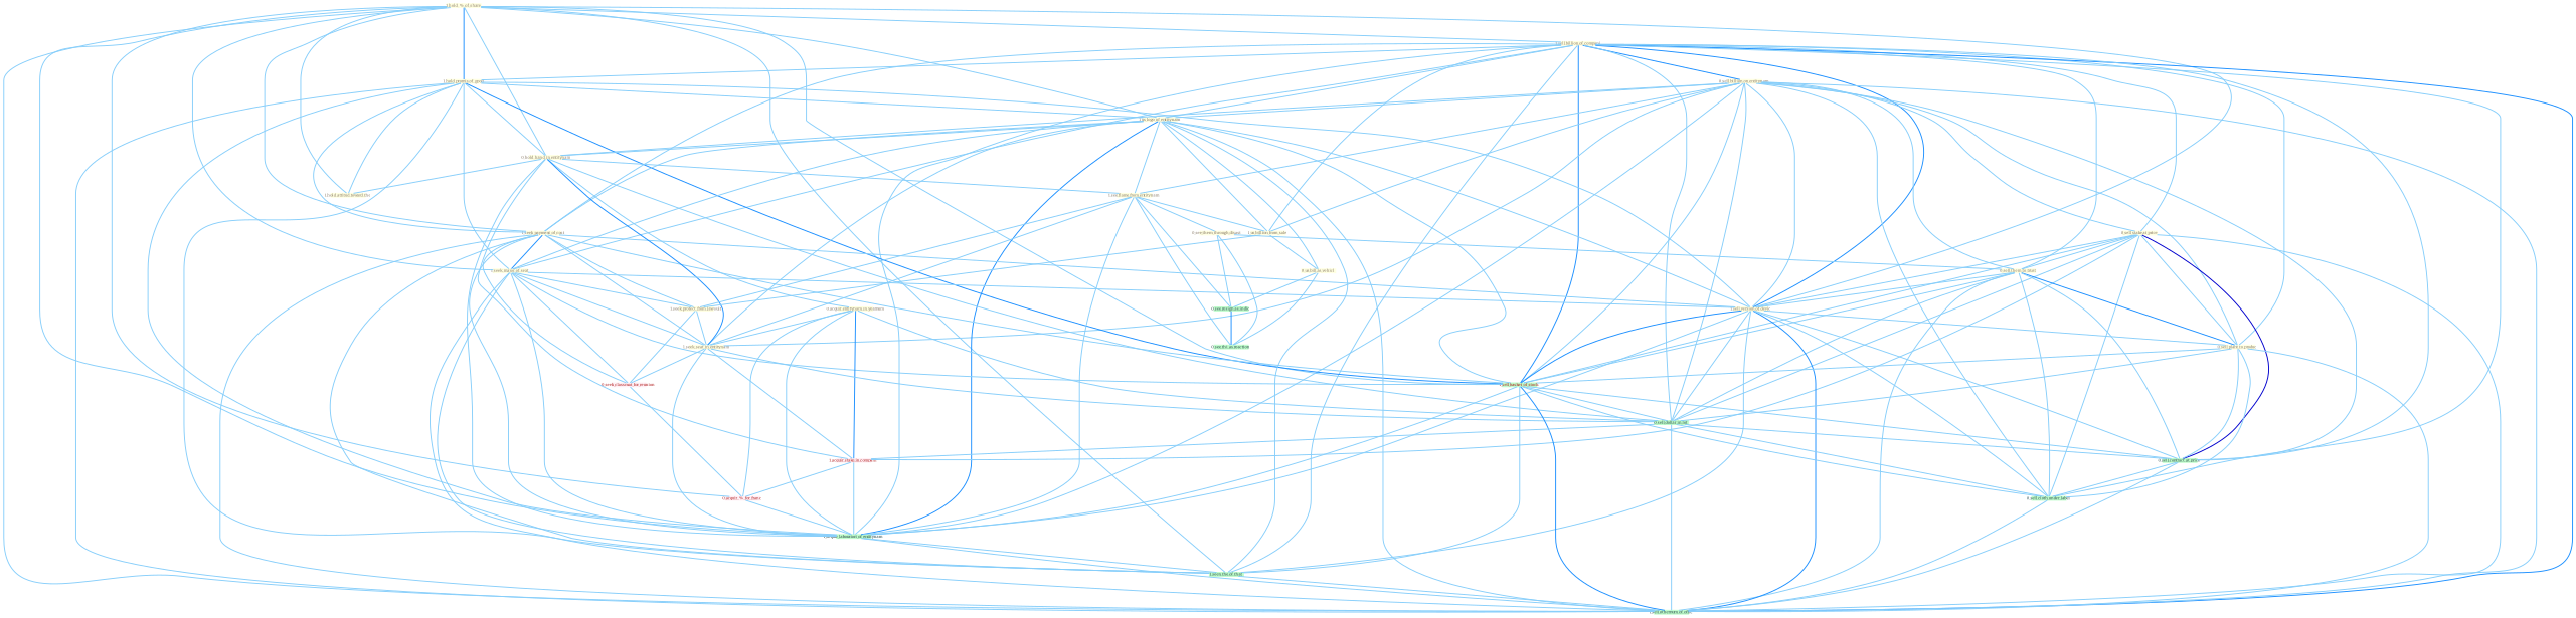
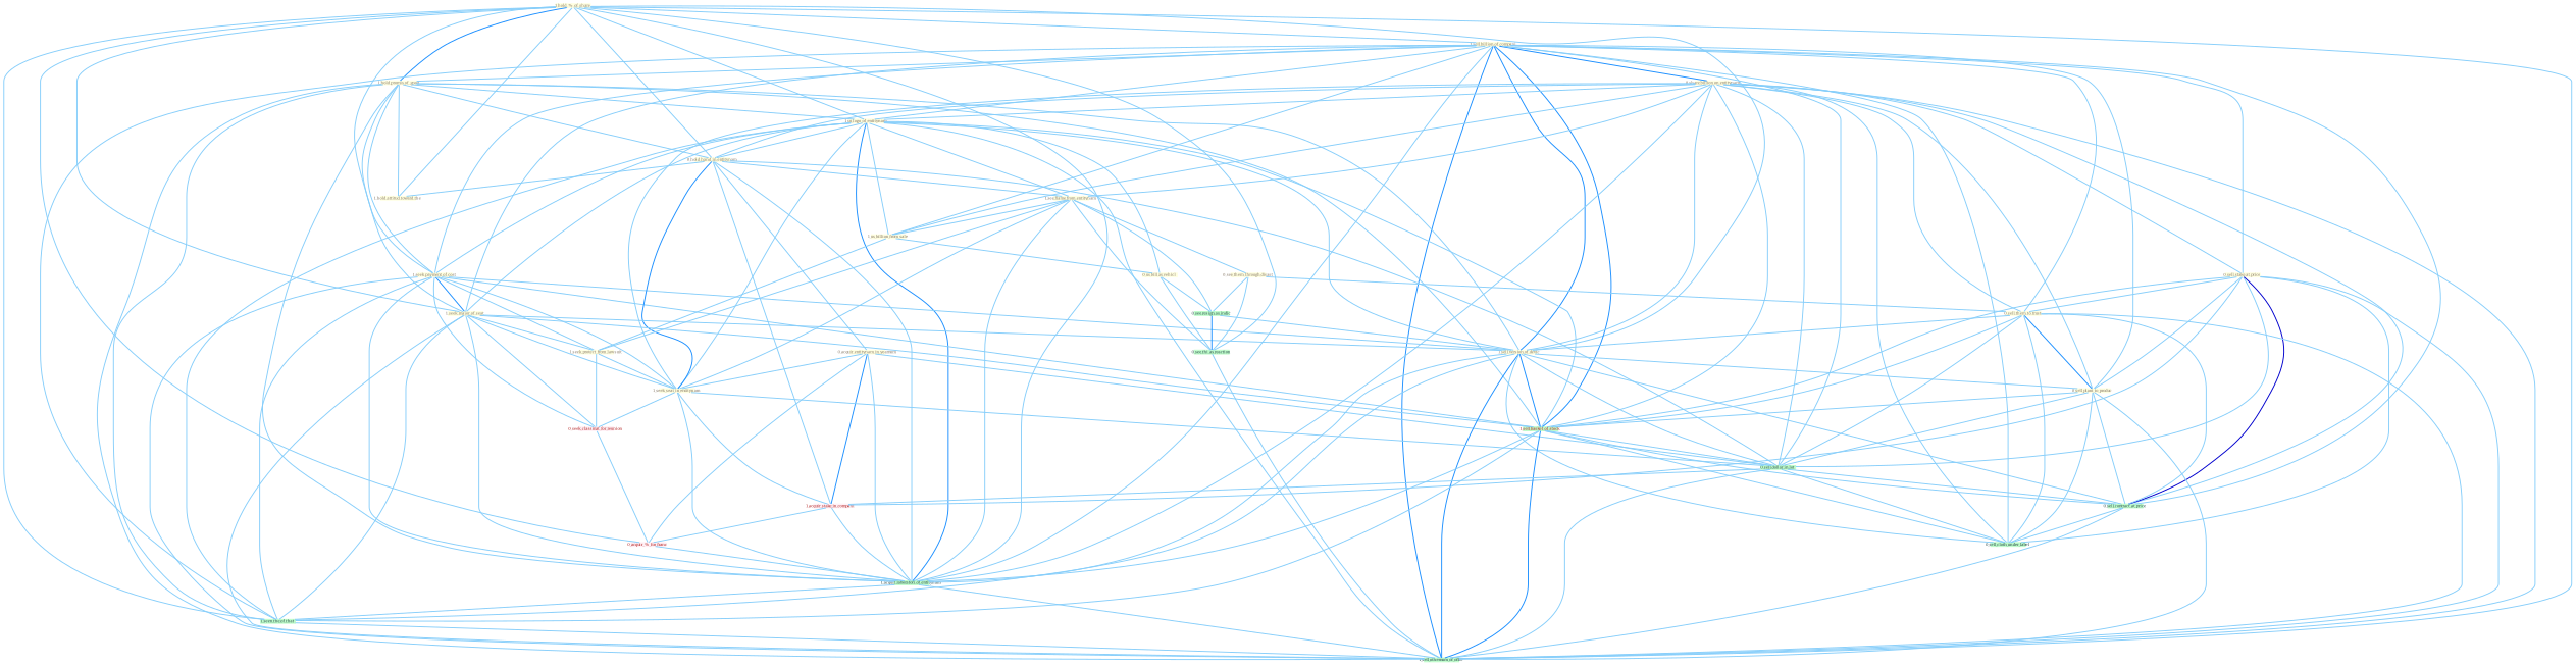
  graph {
    fontname=Merriweather
    node [color="#ffffe0" fixedsize=true fontcolor="#8b7d6b" fontname=Merriweather fontsize=4 shape=polygon style=filled]
    edge [color="#87cefa" fontname=Merriweather w=1]
    "1_hold_%_of_share " [height=.06 width=.5]
    n2 [height=.06 label="1_sell_billion_of_compani" width=.5]
-   "0_sell_billion_on_entitynam " [height=.06 width=.5]
+   "0_sell_billion_on_entitynam " [height=.06 width=.5 label="0_share_billion_on_entitynam"]
    "1_hold_promis_of_good " [height=.06 width=.5]
    "1_us_logo_of_entitynam " [height=.06 width=.5]
    "1_seek_payment_of_cost " [height=.06 width=.5]
    "0_hold_hand_in_entitynam " [height=.06 width=.5]
    "1_seek_major_of_seat " [height=.06 width=.5]
    "1_see_flame_from_entitynam " [height=.06 width=.5]
    "0_sell_stake_at_price " [height=.06 width=.5]
    "1_us_billion_from_sale " [height=.06 width=.5]
    "1_seek_protect_from_lawsuit " [height=.06 width=.5]
    "0_see_them_through_disast " [height=.06 width=.5]
    "0_acquir_entitynam_in_yearnum " [height=.06 width=.5]
    "0_sell_them_to_trust " [height=.06 width=.5]
    "0_us_bill_as_vehicl " [height=.06 width=.5]
    "1_sell_version_of_devic " [height=.06 width=.5]
    "0_sell_plant_to_produc " [height=.06 width=.5]
    "1_seek_seat_in_entitynam " [height=.06 width=.5]
    "1_hold_attitud_toward_the " [height=.06 width=.5]
    "0_seek_classmat_for_reunion " [color="#fff0f5" fontcolor="#b22222" height=.06 width=.5]
    "1_acquir_stake_in_compani " [color="#fff0f5" fontcolor="#b22222" height=.06 width=.5]
    "0_acquir_%_for_franc " [color="#fff0f5" fontcolor="#b22222" height=.06 width=.5]
    "1_sell_basket_of_stock " [color="#BDFCC9" fontcolor="#b22222" height=.06 width=.5]
    "1_acquir_laboratori_of_entitynam " [color="#BDFCC9" fontcolor="#2f4f4f" height=.06 width=.5]
    "1_seen_the_of_that " [color="#BDFCC9" fontcolor="#2f4f4f" height=.06 width=.5]
    "1_sell_othernum_of_offic " [color="#BDFCC9" fontcolor="#2f4f4f" height=.06 width=.5]
    "0_sell_dollar_in_lot " [color="#BDFCC9" fontcolor="#2f4f4f" height=.06 width=.5]
    "0_sell_contract_at_price " [color="#BDFCC9" fontcolor="#2f4f4f" height=.06 width=.5]
    "0_sell_cloth_under_label " [color="#BDFCC9" fontcolor="#2f4f4f" height=.06 width=.5]
    "0_see_resign_as_indic " [color="#BDFCC9" fontcolor="#2f4f4f" height=.06 width=.5]
    "0_see_thi_as_reaction " [color="#BDFCC9" fontcolor="#2f4f4f" height=.06 width=.5]
    subgraph sub_1 {
      "1_hold_%_of_share "
      n2
      "0_sell_billion_on_entitynam "
      "1_hold_promis_of_good "
      "1_us_logo_of_entitynam "
      "1_seek_payment_of_cost "
      "0_hold_hand_in_entitynam "
      "1_seek_major_of_seat "
      "1_see_flame_from_entitynam "
      "0_sell_stake_at_price "
      "1_us_billion_from_sale "
      "1_seek_protect_from_lawsuit "
      "0_see_them_through_disast "
      "0_acquir_entitynam_in_yearnum "
      "0_sell_them_to_trust "
      "0_us_bill_as_vehicl "
      "1_sell_version_of_devic "
      "0_sell_plant_to_produc "
      "1_seek_seat_in_entitynam "
      "1_hold_attitud_toward_the "
    }
    subgraph sub_2 {
      "0_seek_classmat_for_reunion "
      "1_acquir_stake_in_compani "
      "0_acquir_%_for_franc "
    }
    "1_hold_%_of_share " -- n2
    "1_hold_%_of_share " -- "1_hold_promis_of_good " [color="#1e90ff" w=2]
    "1_hold_%_of_share " -- "1_us_logo_of_entitynam "
    "1_hold_%_of_share " -- "1_seek_payment_of_cost "
    "1_hold_%_of_share " -- "0_hold_hand_in_entitynam "
    "1_hold_%_of_share " -- "1_seek_major_of_seat "
    "1_hold_%_of_share " -- "1_sell_version_of_devic "
    "1_hold_%_of_share " -- "1_hold_attitud_toward_the "
    "1_hold_%_of_share " -- "0_acquir_%_for_franc "
-   "1_hold_%_of_share " -- "1_sell_basket_of_stock "
+   "1_hold_%_of_share " -- "0_see_thi_as_reaction "
    "1_hold_%_of_share " -- "1_acquir_laboratori_of_entitynam "
    "1_hold_%_of_share " -- "1_seen_the_of_that "
    "1_hold_%_of_share " -- "1_sell_othernum_of_offic "
    n2 -- "0_sell_billion_on_entitynam " [color="#1e90ff" w=2]
    n2 -- "1_hold_promis_of_good "
    n2 -- "1_us_logo_of_entitynam "
    n2 -- "1_seek_payment_of_cost "
    n2 -- "1_seek_major_of_seat "
    n2 -- "0_sell_stake_at_price "
    n2 -- "1_us_billion_from_sale "
    n2 -- "0_sell_them_to_trust "
    n2 -- "1_sell_version_of_devic " [color="#1e90ff" w=2]
    n2 -- "0_sell_plant_to_produc "
    n2 -- "1_sell_basket_of_stock " [color="#1e90ff" w=2]
    n2 -- "1_acquir_laboratori_of_entitynam "
    n2 -- "1_seen_the_of_that "
    n2 -- "1_sell_othernum_of_offic " [color="#1e90ff" w=2]
    n2 -- "0_sell_dollar_in_lot "
    n2 -- "0_sell_contract_at_price "
    n2 -- "0_sell_cloth_under_label "
    "0_sell_billion_on_entitynam " -- "1_us_logo_of_entitynam "
    "0_sell_billion_on_entitynam " -- "0_hold_hand_in_entitynam "
    "0_sell_billion_on_entitynam " -- "1_see_flame_from_entitynam "
    "0_sell_billion_on_entitynam " -- "0_sell_stake_at_price "
    "0_sell_billion_on_entitynam " -- "1_us_billion_from_sale "
    "0_sell_billion_on_entitynam " -- "0_sell_them_to_trust "
    "0_sell_billion_on_entitynam " -- "1_sell_version_of_devic "
    "0_sell_billion_on_entitynam " -- "0_sell_plant_to_produc "
    "0_sell_billion_on_entitynam " -- "1_seek_seat_in_entitynam "
    "0_sell_billion_on_entitynam " -- "1_sell_basket_of_stock "
    "0_sell_billion_on_entitynam " -- "1_acquir_laboratori_of_entitynam "
    "0_sell_billion_on_entitynam " -- "1_sell_othernum_of_offic "
    "0_sell_billion_on_entitynam " -- "0_sell_dollar_in_lot "
    "0_sell_billion_on_entitynam " -- "0_sell_contract_at_price "
    "0_sell_billion_on_entitynam " -- "0_sell_cloth_under_label "
    "1_hold_promis_of_good " -- "1_us_logo_of_entitynam "
    "1_hold_promis_of_good " -- "1_seek_payment_of_cost "
    "1_hold_promis_of_good " -- "0_hold_hand_in_entitynam "
    "1_hold_promis_of_good " -- "1_seek_major_of_seat "
    "1_hold_promis_of_good " -- "1_sell_version_of_devic "
    "1_hold_promis_of_good " -- "1_hold_attitud_toward_the "
-   "1_hold_promis_of_good " -- "1_sell_basket_of_stock " [color="#1e90ff"]
+   "1_hold_promis_of_good " -- "1_sell_basket_of_stock "
    "1_hold_promis_of_good " -- "1_acquir_laboratori_of_entitynam "
    "1_hold_promis_of_good " -- "1_seen_the_of_that "
    "1_hold_promis_of_good " -- "1_sell_othernum_of_offic "
    "1_us_logo_of_entitynam " -- "1_seek_payment_of_cost "
    "1_us_logo_of_entitynam " -- "0_hold_hand_in_entitynam "
    "1_us_logo_of_entitynam " -- "1_seek_major_of_seat "
    "1_us_logo_of_entitynam " -- "1_see_flame_from_entitynam "
    "1_us_logo_of_entitynam " -- "1_us_billion_from_sale "
    "1_us_logo_of_entitynam " -- "0_us_bill_as_vehicl "
    "1_us_logo_of_entitynam " -- "1_sell_version_of_devic "
    "1_us_logo_of_entitynam " -- "1_seek_seat_in_entitynam "
    "1_us_logo_of_entitynam " -- "1_sell_basket_of_stock "
    "1_us_logo_of_entitynam " -- "1_acquir_laboratori_of_entitynam " [color="#1e90ff" w=2]
    "1_us_logo_of_entitynam " -- "1_seen_the_of_that "
    "1_us_logo_of_entitynam " -- "1_sell_othernum_of_offic "
    "1_seek_payment_of_cost " -- "1_seek_major_of_seat " [color="#1e90ff" w=2]
    "1_seek_payment_of_cost " -- "1_seek_protect_from_lawsuit "
    "1_seek_payment_of_cost " -- "1_sell_version_of_devic "
    "1_seek_payment_of_cost " -- "1_seek_seat_in_entitynam "
    "1_seek_payment_of_cost " -- "0_seek_classmat_for_reunion "
    "1_seek_payment_of_cost " -- "1_sell_basket_of_stock "
    "1_seek_payment_of_cost " -- "1_acquir_laboratori_of_entitynam "
    "1_seek_payment_of_cost " -- "1_seen_the_of_that "
    "1_seek_payment_of_cost " -- "1_sell_othernum_of_offic "
    "0_hold_hand_in_entitynam " -- "1_see_flame_from_entitynam "
    "0_hold_hand_in_entitynam " -- "0_acquir_entitynam_in_yearnum "
    "0_hold_hand_in_entitynam " -- "1_seek_seat_in_entitynam " [color="#1e90ff" w=2]
    "0_hold_hand_in_entitynam " -- "1_hold_attitud_toward_the "
    "0_hold_hand_in_entitynam " -- "1_acquir_stake_in_compani "
    "0_hold_hand_in_entitynam " -- "1_acquir_laboratori_of_entitynam "
    "0_hold_hand_in_entitynam " -- "0_sell_dollar_in_lot "
    "1_seek_major_of_seat " -- "1_seek_protect_from_lawsuit "
    "1_seek_major_of_seat " -- "1_sell_version_of_devic "
    "1_seek_major_of_seat " -- "1_seek_seat_in_entitynam "
    "1_seek_major_of_seat " -- "0_seek_classmat_for_reunion "
    "1_seek_major_of_seat " -- "1_sell_basket_of_stock "
    "1_seek_major_of_seat " -- "1_acquir_laboratori_of_entitynam "
    "1_seek_major_of_seat " -- "1_seen_the_of_that "
    "1_seek_major_of_seat " -- "1_sell_othernum_of_offic "
    "1_see_flame_from_entitynam " -- "1_us_billion_from_sale "
    "1_see_flame_from_entitynam " -- "1_seek_protect_from_lawsuit "
    "1_see_flame_from_entitynam " -- "0_see_them_through_disast "
    "1_see_flame_from_entitynam " -- "1_seek_seat_in_entitynam "
    "1_see_flame_from_entitynam " -- "1_acquir_laboratori_of_entitynam "
    "1_see_flame_from_entitynam " -- "0_see_resign_as_indic "
    "1_see_flame_from_entitynam " -- "0_see_thi_as_reaction "
    "0_sell_stake_at_price " -- "0_sell_them_to_trust "
-   "0_sell_stake_at_price " -- "1_sell_version_of_devic "
+   "0_see_resign_as_indic " -- "1_sell_version_of_devic "
    "0_sell_stake_at_price " -- "0_sell_plant_to_produc "
    "0_sell_stake_at_price " -- "1_acquir_stake_in_compani "
    "0_sell_stake_at_price " -- "1_sell_basket_of_stock "
    "0_sell_stake_at_price " -- "1_sell_othernum_of_offic "
    "0_sell_stake_at_price " -- "0_sell_dollar_in_lot "
    "0_sell_stake_at_price " -- "0_sell_contract_at_price " [color="#0000cd" w=3]
    "0_sell_stake_at_price " -- "0_sell_cloth_under_label "
    "1_us_billion_from_sale " -- "1_seek_protect_from_lawsuit "
    "1_us_billion_from_sale " -- "0_us_bill_as_vehicl "
    "1_seek_protect_from_lawsuit " -- "1_seek_seat_in_entitynam "
    "1_seek_protect_from_lawsuit " -- "0_seek_classmat_for_reunion "
    "0_see_them_through_disast " -- "0_sell_them_to_trust "
    "0_see_them_through_disast " -- "0_see_resign_as_indic "
    "0_see_them_through_disast " -- "0_see_thi_as_reaction "
    "0_acquir_entitynam_in_yearnum " -- "1_seek_seat_in_entitynam "
    "0_acquir_entitynam_in_yearnum " -- "1_acquir_stake_in_compani " [color="#1e90ff" w=2]
    "0_acquir_entitynam_in_yearnum " -- "0_acquir_%_for_franc "
    "0_acquir_entitynam_in_yearnum " -- "1_acquir_laboratori_of_entitynam "
    "0_acquir_entitynam_in_yearnum " -- "0_sell_dollar_in_lot "
    "0_sell_them_to_trust " -- "1_sell_version_of_devic "
    "0_sell_them_to_trust " -- "0_sell_plant_to_produc " [color="#1e90ff" w=2]
    "0_sell_them_to_trust " -- "1_sell_basket_of_stock "
    "0_sell_them_to_trust " -- "1_sell_othernum_of_offic "
    "0_sell_them_to_trust " -- "0_sell_dollar_in_lot "
    "0_sell_them_to_trust " -- "0_sell_contract_at_price "
    "0_sell_them_to_trust " -- "0_sell_cloth_under_label "
    "0_us_bill_as_vehicl " -- "0_see_resign_as_indic "
    "0_us_bill_as_vehicl " -- "0_see_thi_as_reaction "
    "1_sell_version_of_devic " -- "0_sell_plant_to_produc "
    "1_sell_version_of_devic " -- "1_sell_basket_of_stock " [color="#1e90ff" w=2]
    "1_sell_version_of_devic " -- "1_acquir_laboratori_of_entitynam "
    "1_sell_version_of_devic " -- "1_seen_the_of_that "
    "1_sell_version_of_devic " -- "1_sell_othernum_of_offic " [color="#1e90ff" w=2]
    "1_sell_version_of_devic " -- "0_sell_dollar_in_lot "
    "1_sell_version_of_devic " -- "0_sell_contract_at_price "
    "1_sell_version_of_devic " -- "0_sell_cloth_under_label "
    "0_sell_plant_to_produc " -- "1_sell_basket_of_stock "
    "0_sell_plant_to_produc " -- "1_sell_othernum_of_offic "
    "0_sell_plant_to_produc " -- "0_sell_dollar_in_lot "
    "0_sell_plant_to_produc " -- "0_sell_contract_at_price "
    "0_sell_plant_to_produc " -- "0_sell_cloth_under_label "
    "1_seek_seat_in_entitynam " -- "0_seek_classmat_for_reunion "
    "1_seek_seat_in_entitynam " -- "1_acquir_stake_in_compani "
    "1_seek_seat_in_entitynam " -- "1_acquir_laboratori_of_entitynam "
    "1_seek_seat_in_entitynam " -- "0_sell_dollar_in_lot "
    "0_seek_classmat_for_reunion " -- "0_acquir_%_for_franc "
    "1_acquir_stake_in_compani " -- "0_acquir_%_for_franc "
    "1_acquir_stake_in_compani " -- "1_acquir_laboratori_of_entitynam "
    "0_acquir_%_for_franc " -- "1_acquir_laboratori_of_entitynam "
    "1_sell_basket_of_stock " -- "1_acquir_laboratori_of_entitynam "
    "1_sell_basket_of_stock " -- "1_seen_the_of_that "
    "1_sell_basket_of_stock " -- "1_sell_othernum_of_offic " [color="#1e90ff" w=2]
    "1_sell_basket_of_stock " -- "0_sell_dollar_in_lot "
    "1_sell_basket_of_stock " -- "0_sell_contract_at_price "
    "1_sell_basket_of_stock " -- "0_sell_cloth_under_label "
    "1_acquir_laboratori_of_entitynam " -- "1_seen_the_of_that "
    "1_acquir_laboratori_of_entitynam " -- "1_sell_othernum_of_offic "
    "1_seen_the_of_that " -- "1_sell_othernum_of_offic "
    "0_sell_dollar_in_lot " -- "1_acquir_stake_in_compani "
    "0_sell_dollar_in_lot " -- "1_sell_othernum_of_offic "
    "0_sell_dollar_in_lot " -- "0_sell_contract_at_price "
    "0_sell_dollar_in_lot " -- "0_sell_cloth_under_label "
    "0_sell_contract_at_price " -- "1_sell_othernum_of_offic "
    "0_sell_contract_at_price " -- "0_sell_cloth_under_label "
-   "0_sell_cloth_under_label " -- "1_sell_othernum_of_offic "
+   "0_see_thi_as_reaction " -- "1_sell_othernum_of_offic "
    "0_see_resign_as_indic " -- "0_see_thi_as_reaction " [color="#1e90ff" w=2]
  }
